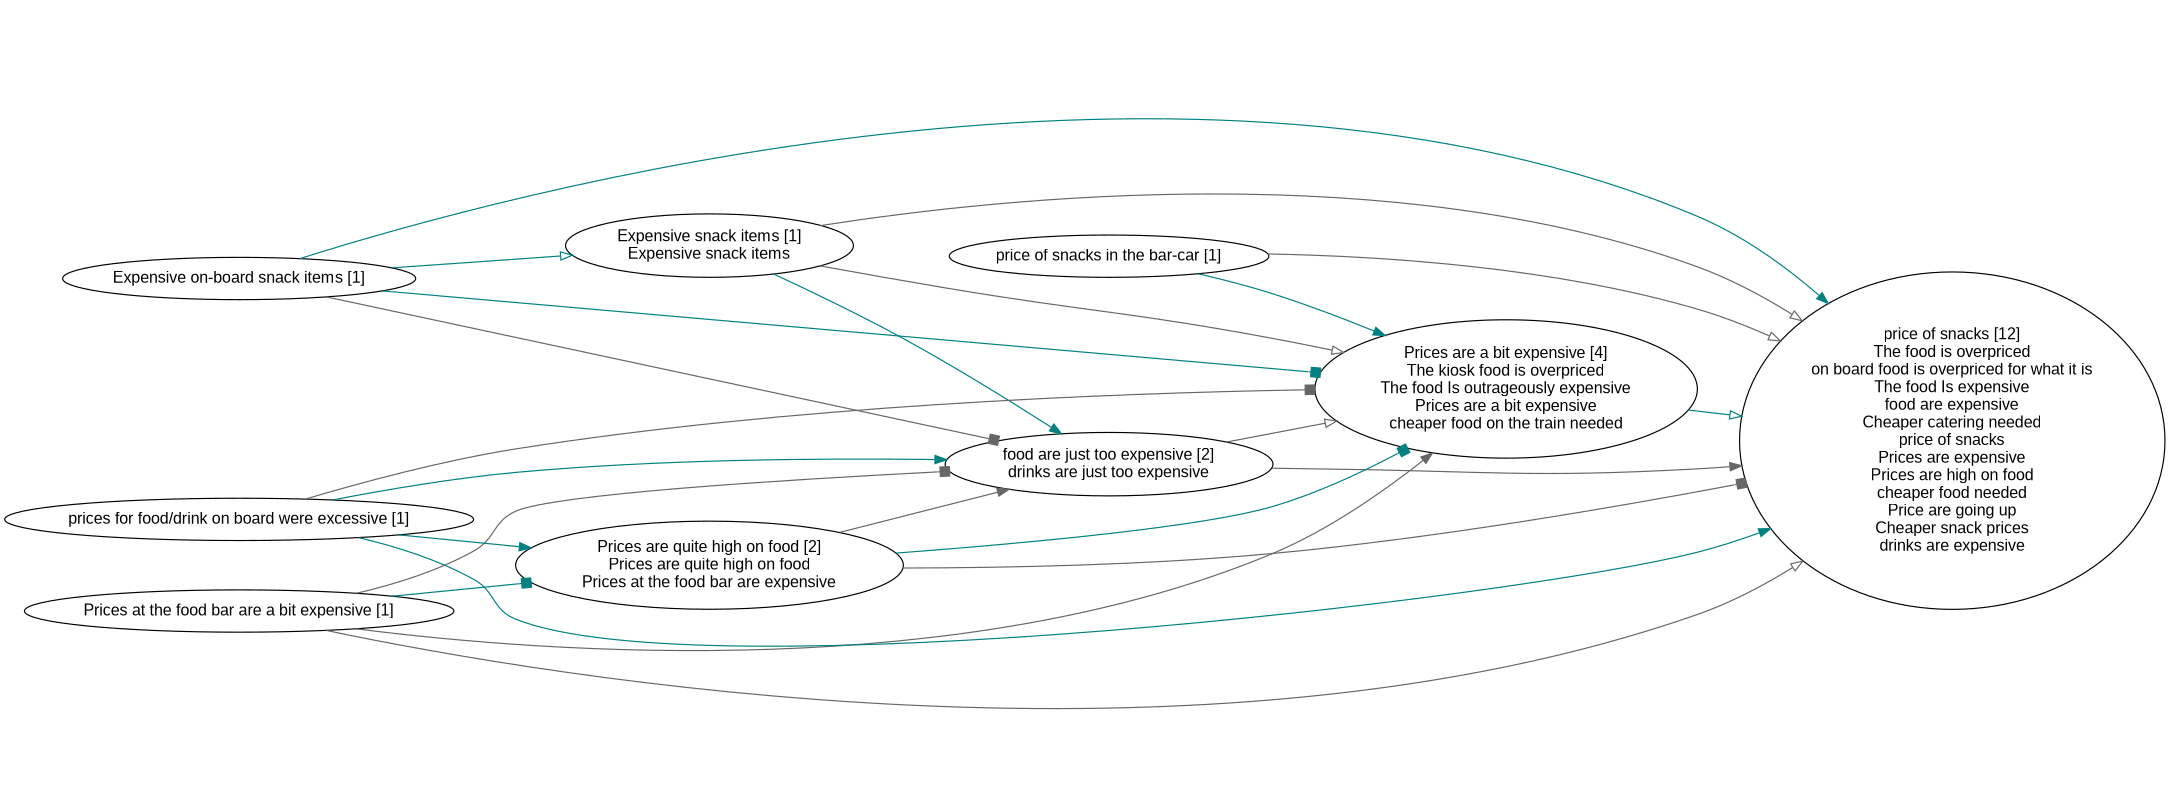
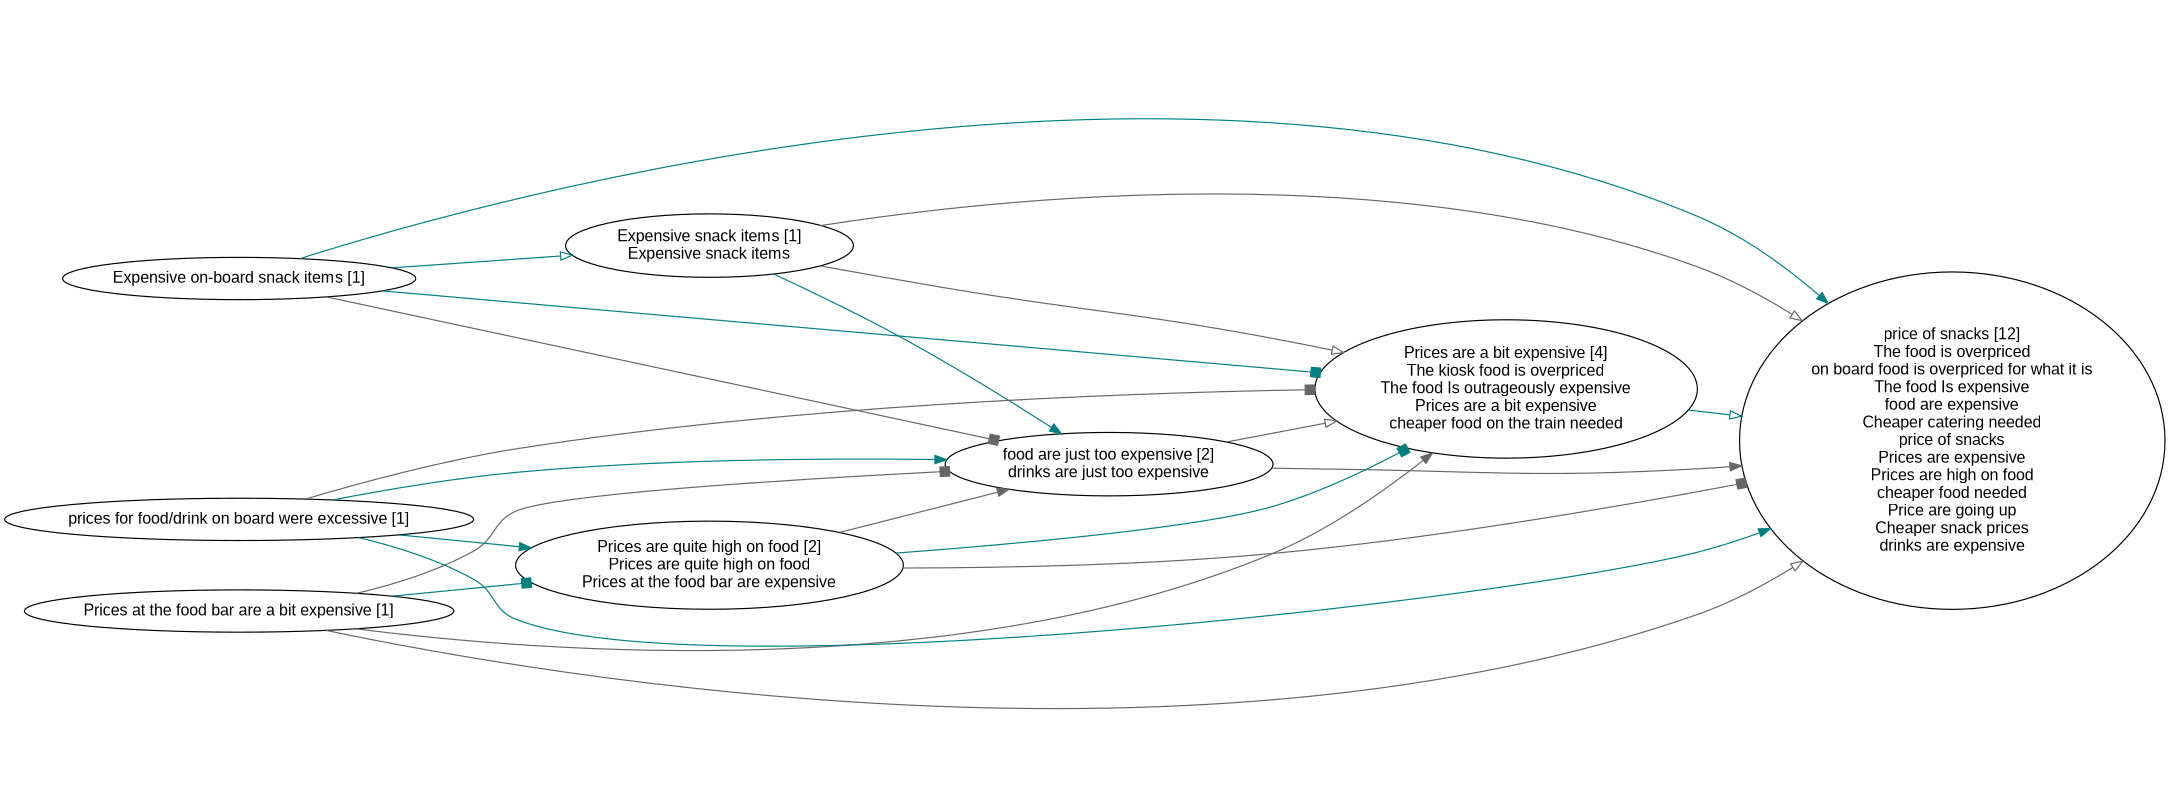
  digraph {
    fontname="Liberation Sans"
    rankdir=LR
    node [fontname="Liberation Sans"]
    edge [arrowhead=normal color=gray40 fontname="Liberation Sans"]
    "food are just too expensive [2]\ndrinks are just too expensive"
    "Prices are a bit expensive [4]\nThe kiosk food is overpriced\nThe food Is outrageously expensive\nPrices are a bit expensive\ncheaper food on the train needed"
    "price of snacks [12]\nThe food is overpriced\non board food is overpriced for what it is\nThe food Is expensive\nfood are expensive\nCheaper catering needed\nprice of snacks\nPrices are expensive\nPrices are high on food\ncheaper food needed\nPrice are going up\nCheaper snack prices\ndrinks are expensive"
    "Prices are quite high on food [2]\nPrices are quite high on food\nPrices at the food bar are expensive"
    "Expensive on-board snack items [1]"
    "Expensive snack items [1]\nExpensive snack items"
    "Prices at the food bar are a bit expensive [1]"
-   "price of snacks in the bar-car [1]"
    "prices for food/drink on board were excessive [1]"
    "food are just too expensive [2]\ndrinks are just too expensive" -> "Prices are a bit expensive [4]\nThe kiosk food is overpriced\nThe food Is outrageously expensive\nPrices are a bit expensive\ncheaper food on the train needed" [arrowhead=onormal]
    "food are just too expensive [2]\ndrinks are just too expensive" -> "price of snacks [12]\nThe food is overpriced\non board food is overpriced for what it is\nThe food Is expensive\nfood are expensive\nCheaper catering needed\nprice of snacks\nPrices are expensive\nPrices are high on food\ncheaper food needed\nPrice are going up\nCheaper snack prices\ndrinks are expensive"
    "Prices are a bit expensive [4]\nThe kiosk food is overpriced\nThe food Is outrageously expensive\nPrices are a bit expensive\ncheaper food on the train needed" -> "price of snacks [12]\nThe food is overpriced\non board food is overpriced for what it is\nThe food Is expensive\nfood are expensive\nCheaper catering needed\nprice of snacks\nPrices are expensive\nPrices are high on food\ncheaper food needed\nPrice are going up\nCheaper snack prices\ndrinks are expensive" [arrowhead=onormal color=teal]
    "Prices are quite high on food [2]\nPrices are quite high on food\nPrices at the food bar are expensive" -> "food are just too expensive [2]\ndrinks are just too expensive"
    "Prices are quite high on food [2]\nPrices are quite high on food\nPrices at the food bar are expensive" -> "Prices are a bit expensive [4]\nThe kiosk food is overpriced\nThe food Is outrageously expensive\nPrices are a bit expensive\ncheaper food on the train needed" [arrowhead=box color=teal]
    "Prices are quite high on food [2]\nPrices are quite high on food\nPrices at the food bar are expensive" -> "price of snacks [12]\nThe food is overpriced\non board food is overpriced for what it is\nThe food Is expensive\nfood are expensive\nCheaper catering needed\nprice of snacks\nPrices are expensive\nPrices are high on food\ncheaper food needed\nPrice are going up\nCheaper snack prices\ndrinks are expensive" [arrowhead=box]
    "Expensive on-board snack items [1]" -> "food are just too expensive [2]\ndrinks are just too expensive" [arrowhead=box]
    "Expensive on-board snack items [1]" -> "Prices are a bit expensive [4]\nThe kiosk food is overpriced\nThe food Is outrageously expensive\nPrices are a bit expensive\ncheaper food on the train needed" [arrowhead=box color=teal]
    "Expensive on-board snack items [1]" -> "price of snacks [12]\nThe food is overpriced\non board food is overpriced for what it is\nThe food Is expensive\nfood are expensive\nCheaper catering needed\nprice of snacks\nPrices are expensive\nPrices are high on food\ncheaper food needed\nPrice are going up\nCheaper snack prices\ndrinks are expensive" [color=teal]
    "Expensive on-board snack items [1]" -> "Expensive snack items [1]\nExpensive snack items" [arrowhead=onormal color=teal]
    "Expensive snack items [1]\nExpensive snack items" -> "food are just too expensive [2]\ndrinks are just too expensive" [color=teal]
    "Expensive snack items [1]\nExpensive snack items" -> "Prices are a bit expensive [4]\nThe kiosk food is overpriced\nThe food Is outrageously expensive\nPrices are a bit expensive\ncheaper food on the train needed" [arrowhead=onormal]
    "Expensive snack items [1]\nExpensive snack items" -> "price of snacks [12]\nThe food is overpriced\non board food is overpriced for what it is\nThe food Is expensive\nfood are expensive\nCheaper catering needed\nprice of snacks\nPrices are expensive\nPrices are high on food\ncheaper food needed\nPrice are going up\nCheaper snack prices\ndrinks are expensive" [arrowhead=onormal]
    "Prices at the food bar are a bit expensive [1]" -> "food are just too expensive [2]\ndrinks are just too expensive" [arrowhead=box]
    "Prices at the food bar are a bit expensive [1]" -> "Prices are a bit expensive [4]\nThe kiosk food is overpriced\nThe food Is outrageously expensive\nPrices are a bit expensive\ncheaper food on the train needed"
    "Prices at the food bar are a bit expensive [1]" -> "price of snacks [12]\nThe food is overpriced\non board food is overpriced for what it is\nThe food Is expensive\nfood are expensive\nCheaper catering needed\nprice of snacks\nPrices are expensive\nPrices are high on food\ncheaper food needed\nPrice are going up\nCheaper snack prices\ndrinks are expensive" [arrowhead=onormal]
    "Prices at the food bar are a bit expensive [1]" -> "Prices are quite high on food [2]\nPrices are quite high on food\nPrices at the food bar are expensive" [arrowhead=box color=teal]
-   "price of snacks in the bar-car [1]" -> "Prices are a bit expensive [4]\nThe kiosk food is overpriced\nThe food Is outrageously expensive\nPrices are a bit expensive\ncheaper food on the train needed" [color=teal]
-   "price of snacks in the bar-car [1]" -> "price of snacks [12]\nThe food is overpriced\non board food is overpriced for what it is\nThe food Is expensive\nfood are expensive\nCheaper catering needed\nprice of snacks\nPrices are expensive\nPrices are high on food\ncheaper food needed\nPrice are going up\nCheaper snack prices\ndrinks are expensive" [arrowhead=onormal]
    "prices for food/drink on board were excessive [1]" -> "food are just too expensive [2]\ndrinks are just too expensive" [color=teal]
    "prices for food/drink on board were excessive [1]" -> "Prices are a bit expensive [4]\nThe kiosk food is overpriced\nThe food Is outrageously expensive\nPrices are a bit expensive\ncheaper food on the train needed" [arrowhead=box]
    "prices for food/drink on board were excessive [1]" -> "price of snacks [12]\nThe food is overpriced\non board food is overpriced for what it is\nThe food Is expensive\nfood are expensive\nCheaper catering needed\nprice of snacks\nPrices are expensive\nPrices are high on food\ncheaper food needed\nPrice are going up\nCheaper snack prices\ndrinks are expensive" [color=teal]
    "prices for food/drink on board were excessive [1]" -> "Prices are quite high on food [2]\nPrices are quite high on food\nPrices at the food bar are expensive" [color=teal]
  }
